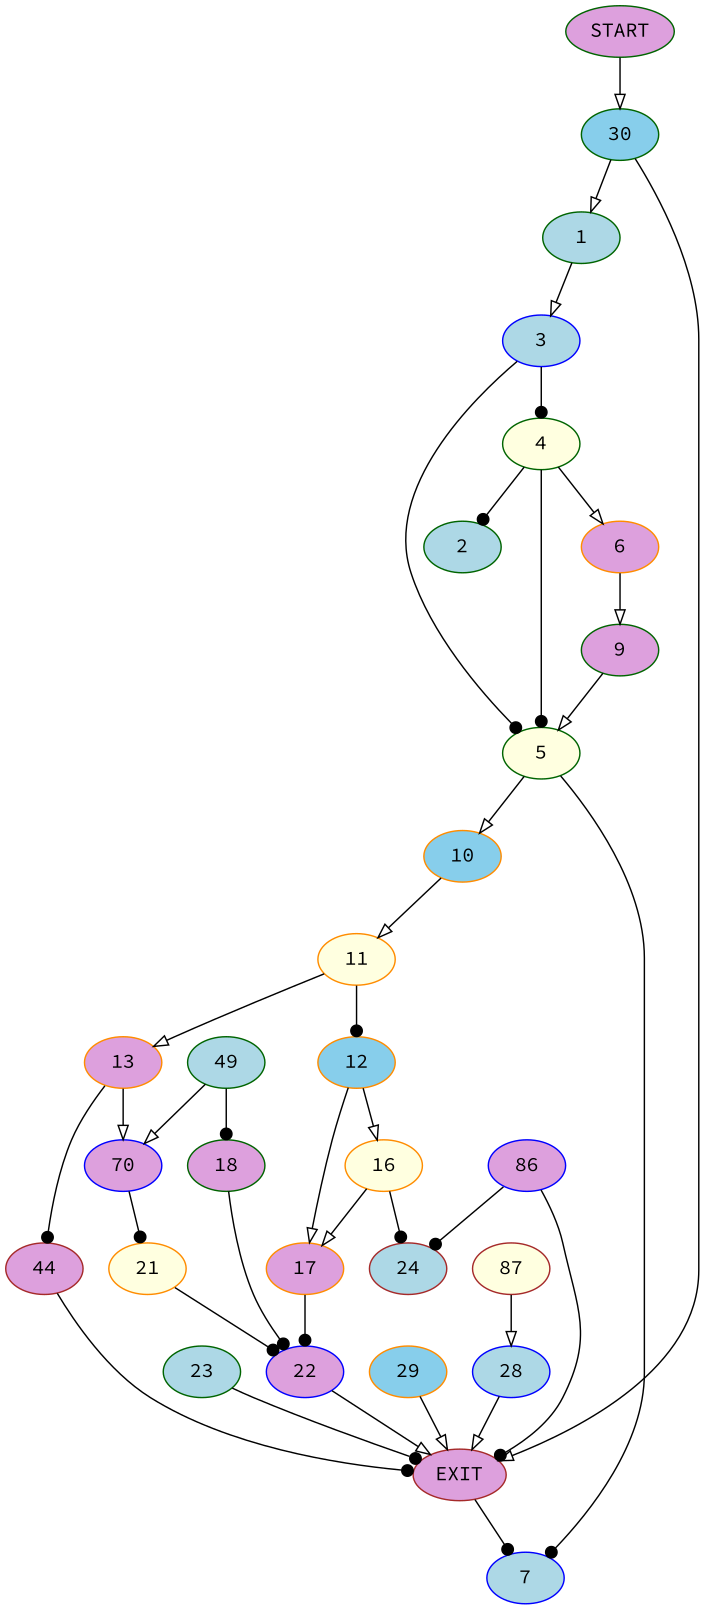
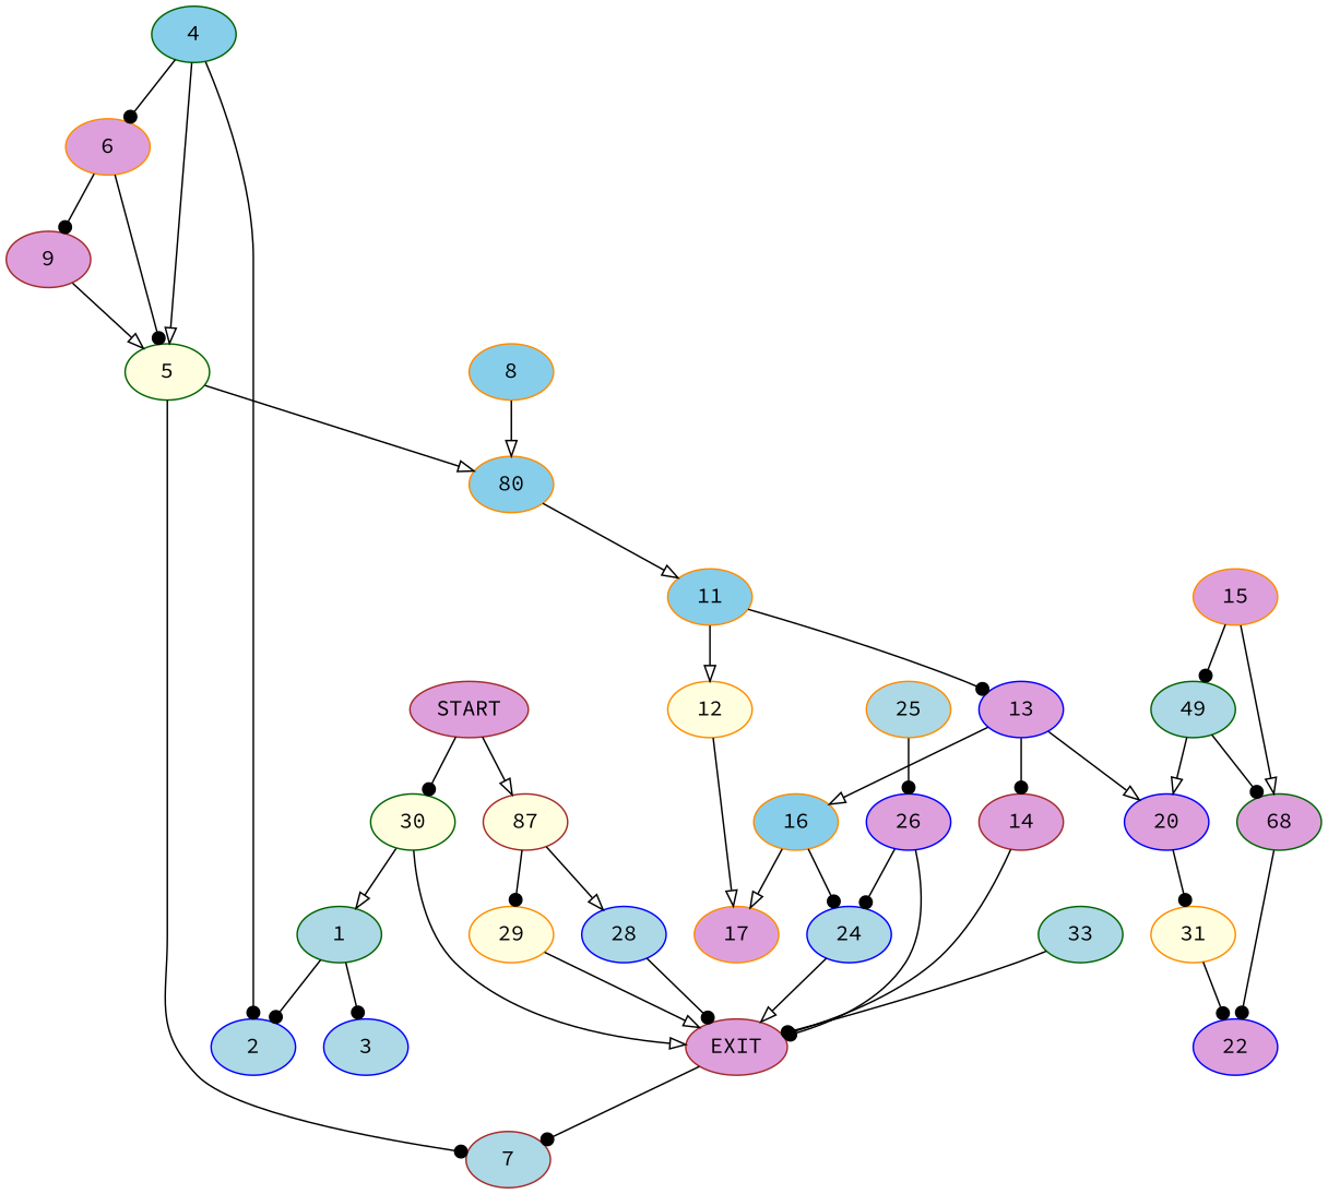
  digraph {
    fontname="Source Code Pro"
    node [color=darkorange fillcolor=plum fontname="Source Code Pro" style=filled]
    edge [arrowhead=dot fontname="Source Code Pro"]
-   n1 [color=darkgreen label=START]
+   n1 [color=brown label=START]
    n2 [color=brown fillcolor=lightyellow label=87]
-   30 [color=darkgreen fillcolor=skyblue]
+   30 [color=darkgreen fillcolor=lightyellow]
    1 [color=darkgreen fillcolor=lightblue]
-   2 [color=darkgreen fillcolor=lightblue]
+   2 [color=blue fillcolor=lightblue]
    3 [color=blue fillcolor=lightblue]
-   23 [color=darkgreen fillcolor=lightblue]
+   23 [color=darkgreen fillcolor=lightblue label=33]
    n8 [color=brown label=EXIT]
    28 [color=blue fillcolor=lightblue]
-   29 [fillcolor=skyblue]
-   7 [color=blue fillcolor=lightblue]
-   4 [color=darkgreen fillcolor=lightyellow]
+   29 [fillcolor=lightyellow]
+   7 [color=brown fillcolor=lightblue]
+   4 [color=darkgreen fillcolor=skyblue]
    5 [color=darkgreen fillcolor=lightyellow]
    6
-   10 [fillcolor=skyblue]
-   9 [color=darkgreen]
-   11 [fillcolor=lightyellow]
-   12 [fillcolor=skyblue]
-   13
-   16 [fillcolor=lightyellow]
+   10 [fillcolor=skyblue label=80]
+   9 [color=brown]
+   8 [fillcolor=skyblue]
+   11 [fillcolor=skyblue]
+   12 [fillcolor=lightyellow]
+   13 [color=blue]
+   16 [fillcolor=skyblue]
    17
-   14 [color=brown label=44]
-   20 [color=blue label=70]
-   24 [color=brown fillcolor=lightblue]
+   14 [color=brown]
+   20 [color=blue]
+   24 [color=blue fillcolor=lightblue]
    22 [color=blue]
-   18 [color=darkgreen]
+   18 [color=darkgreen label=68]
+   15
    n29 [color=darkgreen fillcolor=lightblue label=49]
-   26 [color=blue label=86]
-   21 [fillcolor=lightyellow]
-   n1 -> 30 [arrowhead=onormal]
+   25 [fillcolor=lightblue]
+   26 [color=blue]
+   21 [fillcolor=lightyellow label=31]
+   n1 -> n2 [arrowhead=onormal]
+   n1 -> 30
    n2 -> 28 [arrowhead=onormal]
+   n2 -> 29
    30 -> 1 [arrowhead=onormal]
    30 -> n8 [arrowhead=onormal]
-   1 -> 3 [arrowhead=onormal]
-   3 -> 4
+   1 -> 2
+   1 -> 3
    23 -> n8
    n8 -> 7
-   28 -> n8 [arrowhead=onormal]
+   28 -> n8
    29 -> n8 [arrowhead=onormal]
    4 -> 2
-   4 -> 5
-   4 -> 6 [arrowhead=onormal]
+   4 -> 5 [arrowhead=onormal]
+   4 -> 6
    5 -> 7
    5 -> 10 [arrowhead=onormal]
-   3 -> 5
-   6 -> 9 [arrowhead=onormal]
+   6 -> 5
+   6 -> 9
    10 -> 11 [arrowhead=onormal]
    9 -> 5 [arrowhead=onormal]
-   11 -> 12
-   11 -> 13 [arrowhead=onormal]
-   12 -> 16 [arrowhead=onormal]
+   8 -> 10 [arrowhead=onormal]
+   11 -> 12 [arrowhead=onormal]
+   11 -> 13
+   13 -> 16 [arrowhead=onormal]
    12 -> 17 [arrowhead=onormal]
    13 -> 14
    13 -> 20 [arrowhead=onormal]
    16 -> 17 [arrowhead=onormal]
    16 -> 24
-   17 -> 22
    14 -> n8
    20 -> 21
-   22 -> n8 [arrowhead=onormal]
+   24 -> n8 [arrowhead=onormal]
    18 -> 22
+   15 -> 18 [arrowhead=onormal]
+   15 -> n29
    n29 -> 20 [arrowhead=onormal]
    n29 -> 18
+   25 -> 26
    26 -> n8
    26 -> 24
    21 -> 22
  }
